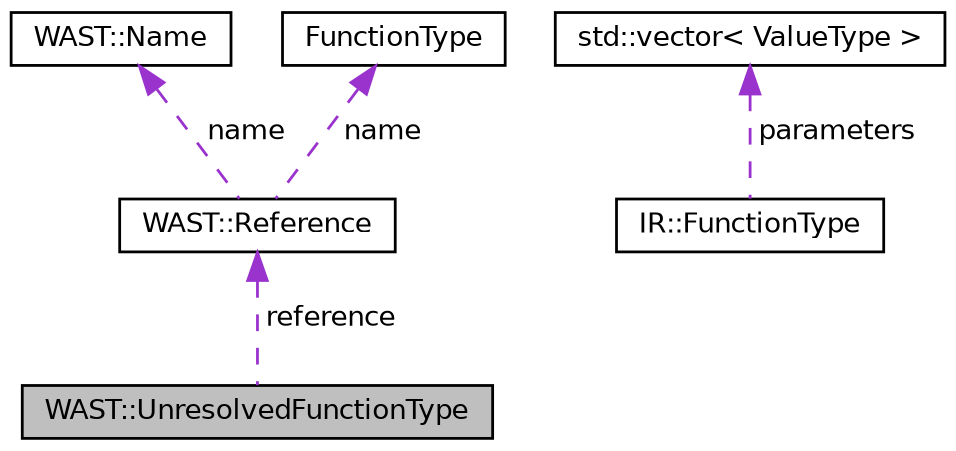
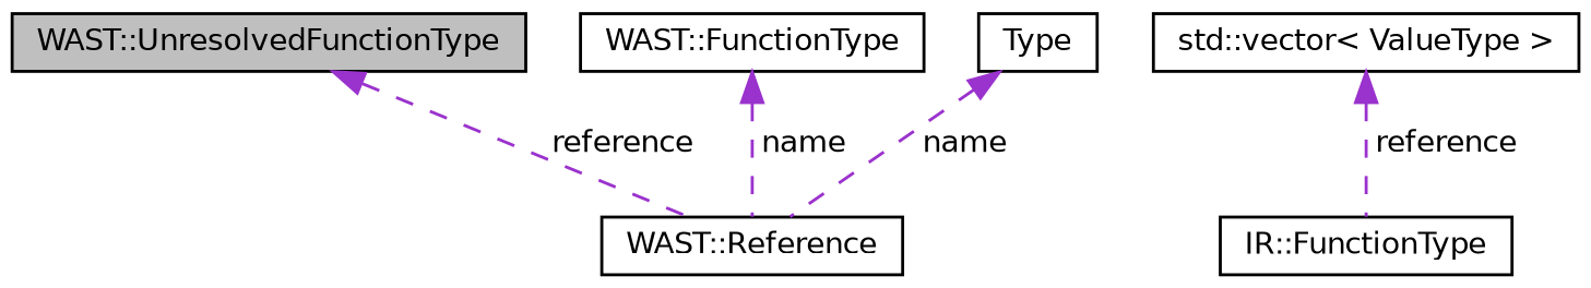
  digraph {
    node [color=black fillcolor=white fontname=Helvetica fontsize=10 shape=record style=filled]
    edge [color=darkorchid3 dir=back fontname=Helvetica fontsize=10 labelfontname=Helvetica labelfontsize=10 style=dashed]
    n1 [fillcolor=grey75 fontcolor=black height=0.2 label="WAST::UnresolvedFunctionType" width=0.4]
    n2 [height=0.2 label="WAST::Reference" width=0.4]
-   n3 [height=0.2 label="WAST::Name" width=0.4]
-   n4 [height=0.2 label=FunctionType width=0.4]
+   n3 [height=0.2 label="WAST::FunctionType" width=0.4]
+   n4 [height=0.2 label=Type width=0.4]
    n5 [height=0.2 label="IR::FunctionType" width=0.4]
    n6 [height=0.2 label="std::vector\< ValueType \>" width=0.4]
-   n2 -> n1 [label=" reference"]
+   n1 -> n2 [label=" reference"]
    n3 -> n2 [label=" name"]
    n4 -> n2 [label=" name"]
-   n6 -> n5 [label=" parameters"]
+   n6 -> n5 [label=" reference"]
  }
